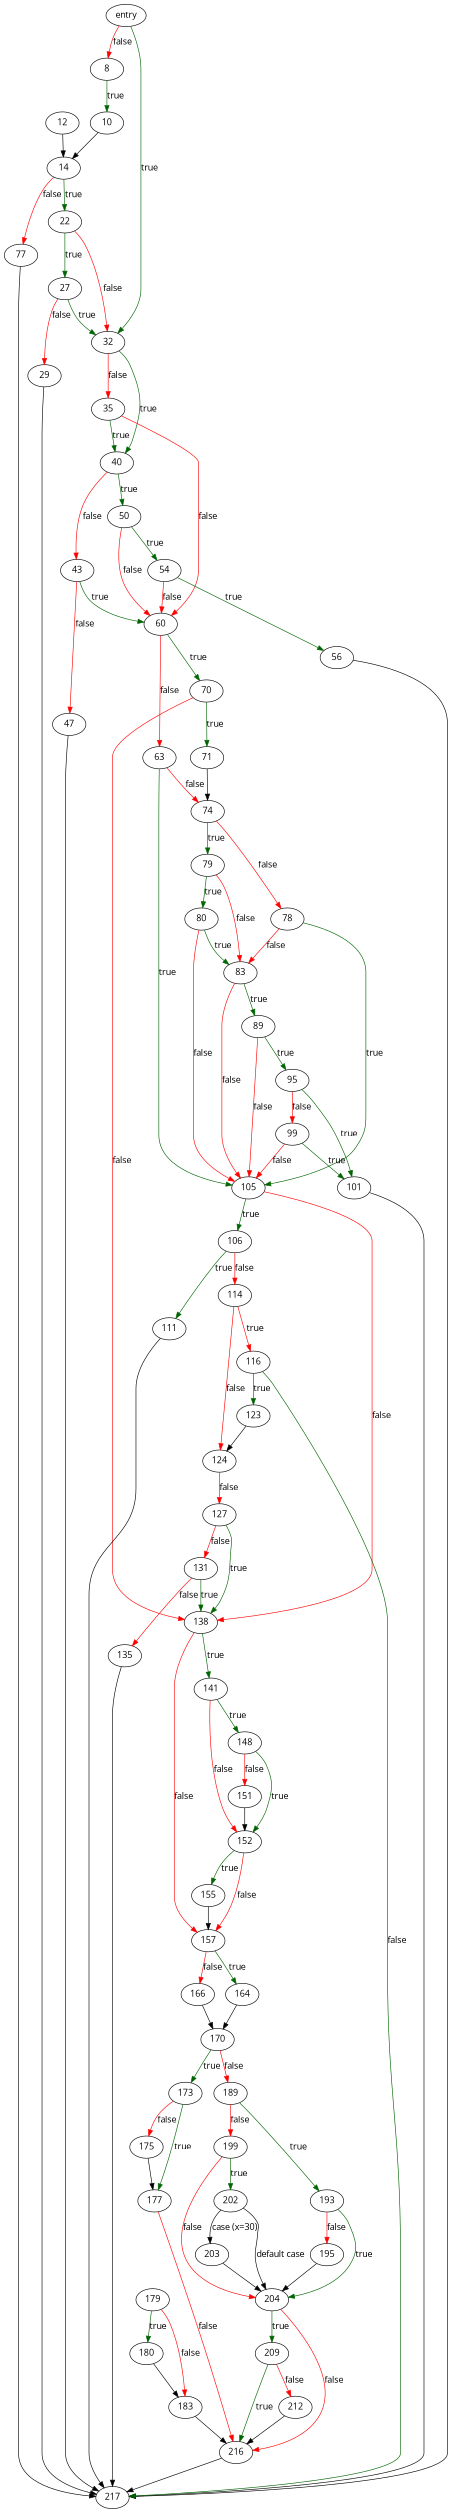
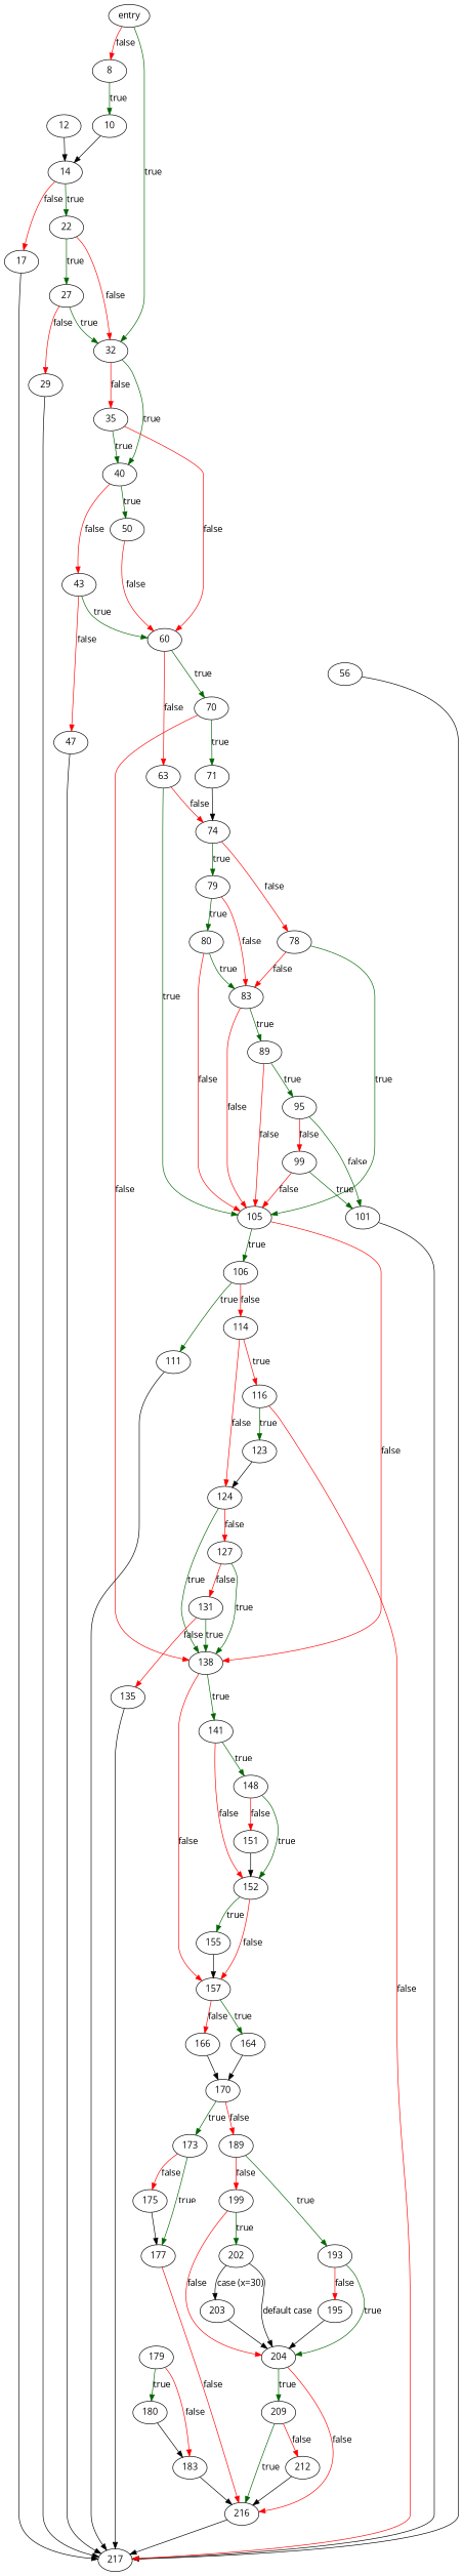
  digraph {
    fontname="Open Sans"
    node [fontname="Open Sans"]
    edge [color=red fontname="Open Sans"]
    n1 [label=entry]
    8
    32
    10
    35
    40
    14
    12
-   17 [label=77]
+   17
    22
    217
    27
    29
    60
    43
    50
    63
    70
    47
-   54
    56
    74
    105
    71
    138
    78
    79
    106
    141
    157
    83
    80
    89
    95
    99
    101
    111
    114
    116
    124
    123
    127
    131
    135
    148
    152
    164
    166
    151
    155
    170
    173
    189
    175
    177
    193
    199
    216
    179
    180
    183
    195
    204
    202
    209
    203
    212
    n1 -> 8 [label=false]
    n1 -> 32 [color=darkgreen label=true]
    8 -> 10 [color=darkgreen label=true]
    32 -> 35 [label=false]
    32 -> 40 [color=darkgreen label=true]
    10 -> 14 [color=""]
    35 -> 40 [color=darkgreen label=true]
    35 -> 60 [label=false]
    40 -> 43 [label=false]
    40 -> 50 [color=darkgreen label=true]
    14 -> 17 [label=false]
    14 -> 22 [color=darkgreen label=true]
    12 -> 14 [color=""]
    17 -> 217 [color=""]
    22 -> 32 [label=false]
    22 -> 27 [color=darkgreen label=true]
    27 -> 32 [color=darkgreen label=true]
    27 -> 29 [label=false]
    29 -> 217 [color=""]
    60 -> 63 [label=false]
    60 -> 70 [color=darkgreen label=true]
    43 -> 60 [color=darkgreen label=true]
    43 -> 47 [label=false]
    50 -> 60 [label=false]
-   50 -> 54 [color=darkgreen label=true]
    63 -> 74 [label=false]
    63 -> 105 [color=darkgreen label=true]
    70 -> 71 [color=darkgreen label=true]
    70 -> 138 [label=false]
    47 -> 217 [color=""]
-   54 -> 60 [label=false]
-   54 -> 56 [color=darkgreen label=true]
    56 -> 217 [color=""]
    74 -> 78 [label=false]
    74 -> 79 [color=darkgreen label=true]
    105 -> 138 [label=false]
    105 -> 106 [color=darkgreen label=true]
    71 -> 74 [color=""]
    138 -> 141 [color=darkgreen label=true]
    138 -> 157 [label=false]
    78 -> 105 [color=darkgreen label=true]
    78 -> 83 [label=false]
    79 -> 83 [label=false]
    79 -> 80 [color=darkgreen label=true]
    106 -> 111 [color=darkgreen label=true]
    106 -> 114 [label=false]
    141 -> 148 [color=darkgreen label=true]
    141 -> 152 [label=false]
    157 -> 164 [color=darkgreen label=true]
    157 -> 166 [label=false]
    83 -> 105 [label=false]
    83 -> 89 [color=darkgreen label=true]
    80 -> 105 [label=false]
    80 -> 83 [color=darkgreen label=true]
    89 -> 105 [label=false]
    89 -> 95 [color=darkgreen label=true]
    95 -> 99 [label=false]
-   95 -> 101 [color=darkgreen label=true]
+   95 -> 101 [color=darkgreen label=false]
    99 -> 105 [label=false]
    99 -> 101 [color=darkgreen label=true]
    101 -> 217 [color=""]
    111 -> 217 [color=""]
    114 -> 116 [label=true]
    114 -> 124 [label=false]
-   116 -> 217 [color=darkgreen label=false]
+   116 -> 217 [label=false]
    116 -> 123 [color=darkgreen label=true]
+   124 -> 138 [color=darkgreen label=true]
    124 -> 127 [label=false]
    123 -> 124 [color=""]
    127 -> 138 [color=darkgreen label=true]
    127 -> 131 [label=false]
    131 -> 138 [color=darkgreen label=true]
    131 -> 135 [label=false]
    135 -> 217 [color=""]
    148 -> 152 [color=darkgreen label=true]
    148 -> 151 [label=false]
    152 -> 157 [label=false]
    152 -> 155 [color=darkgreen label=true]
    164 -> 170 [color=""]
    166 -> 170 [color=""]
    151 -> 152 [color=""]
    155 -> 157 [color=""]
    170 -> 173 [color=darkgreen label=true]
    170 -> 189 [label=false]
    173 -> 175 [label=false]
    173 -> 177 [color=darkgreen label=true]
    189 -> 193 [color=darkgreen label=true]
    189 -> 199 [label=false]
    175 -> 177 [color=""]
    177 -> 216 [label=false]
    193 -> 195 [label=false]
    193 -> 204 [color=darkgreen label=true]
    199 -> 204 [label=false]
    199 -> 202 [color=darkgreen label=true]
    216 -> 217 [color=""]
    179 -> 180 [color=darkgreen label=true]
    179 -> 183 [label=false]
    180 -> 183 [color=""]
    183 -> 216 [color=""]
    195 -> 204 [color=""]
    204 -> 216 [label=false]
    204 -> 209 [color=darkgreen label=true]
    202 -> 204 [label="default case" color=""]
    202 -> 203 [label="case (x=30)" color=""]
    209 -> 216 [color=darkgreen label=true]
    209 -> 212 [label=false]
    203 -> 204 [color=""]
    212 -> 216 [color=""]
  }
